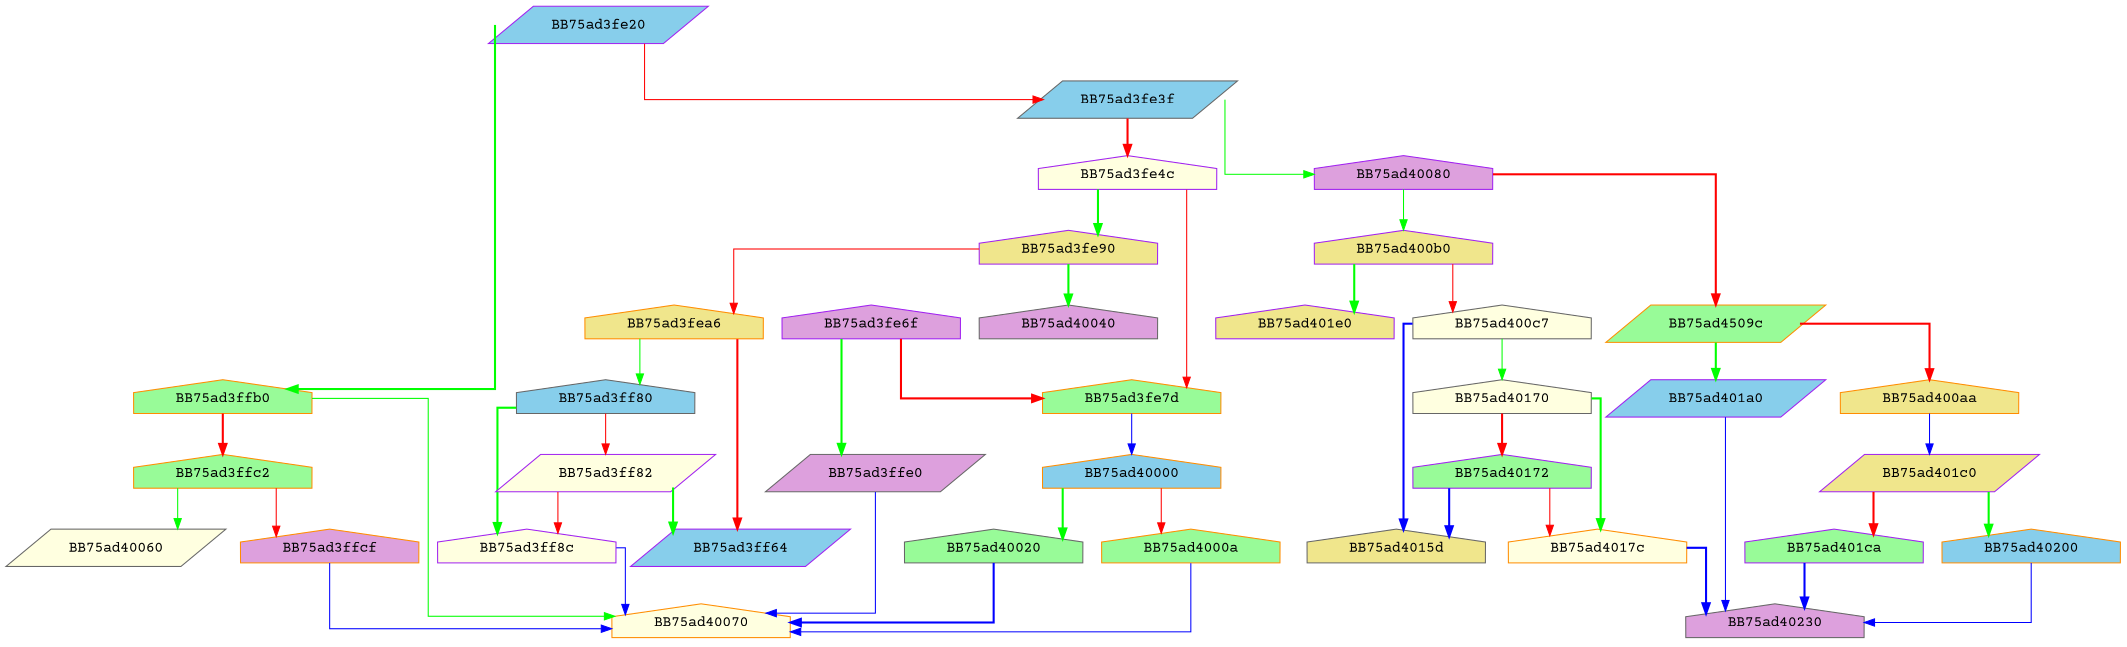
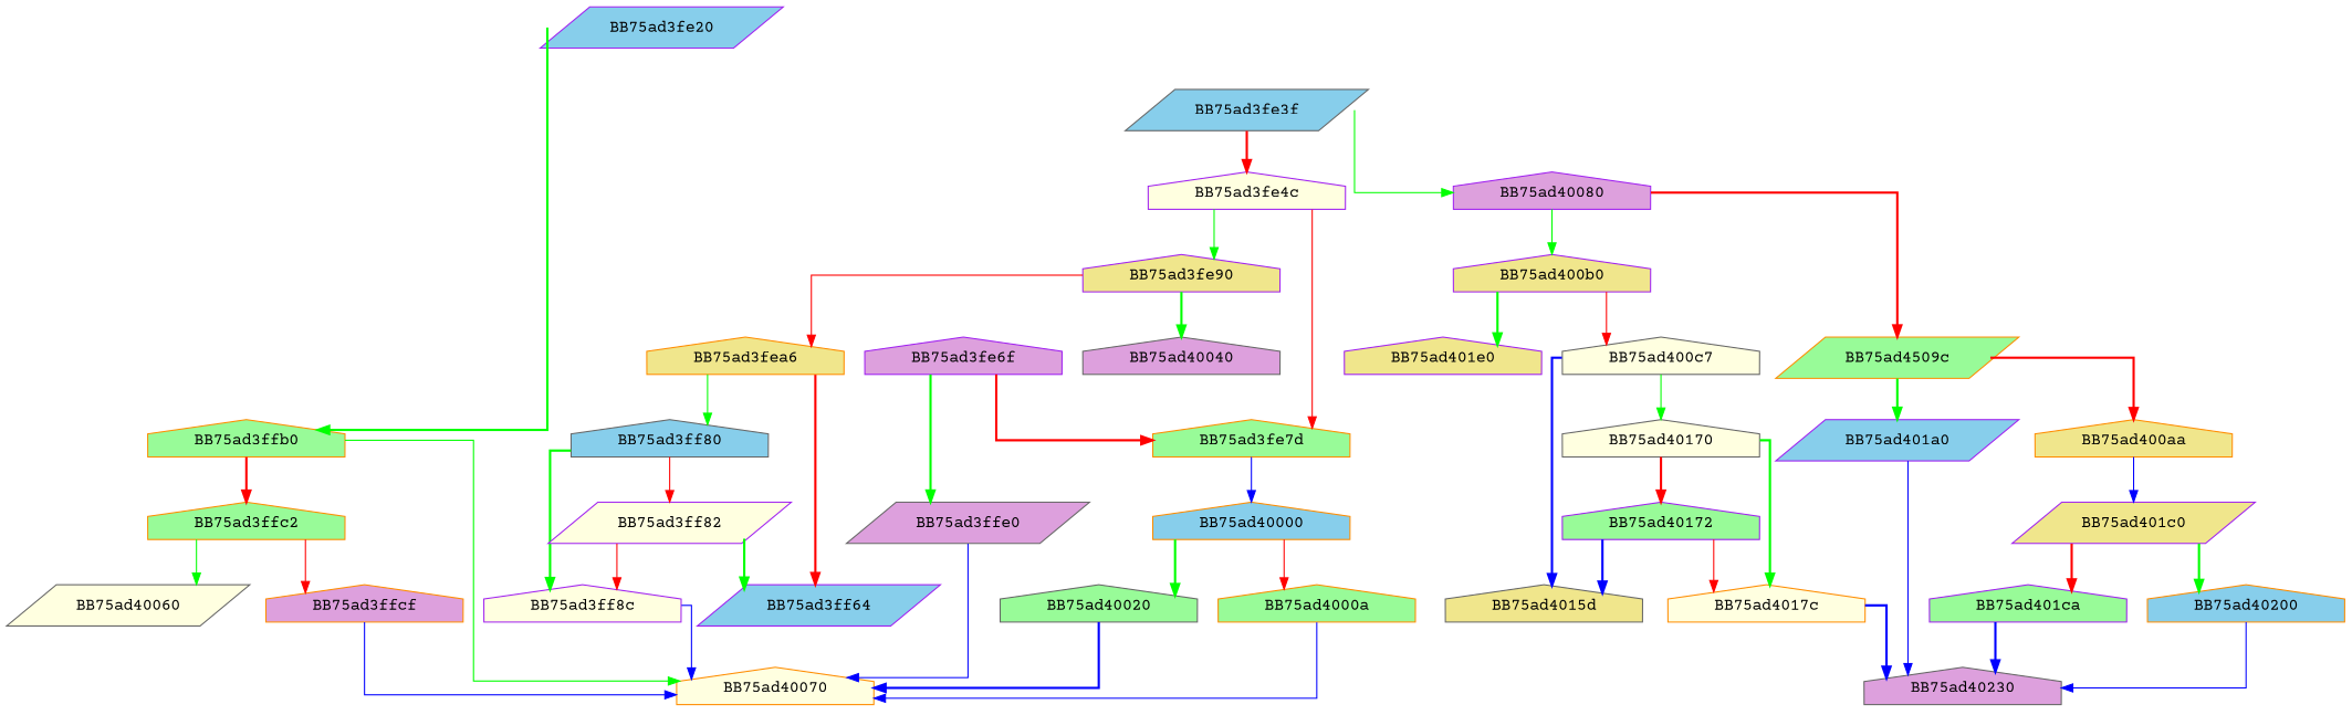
  digraph {
    fontname="Courier Prime"
    splines=ortho
    node [color=purple fillcolor=palegreen fontname="Courier Prime" shape=house style=filled]
    edge [color=green fontname="Courier Prime" style=bold]
    BB75ad3fe20 [fillcolor=skyblue shape=parallelogram]
    BB75ad3ffb0 [color=darkorange]
    BB75ad3fe3f [color=gray40 fillcolor=skyblue shape=parallelogram]
    BB75ad40070 [color=darkorange fillcolor=lightyellow]
    BB75ad3ffc2 [color=darkorange]
    BB75ad40080 [fillcolor=plum]
    BB75ad3fe4c [fillcolor=lightyellow]
    BB75ad40060 [color=gray40 fillcolor=lightyellow shape=parallelogram]
    BB75ad3ffcf [color=darkorange fillcolor=plum]
    BB75ad400b0 [fillcolor=khaki]
    n11 [color=darkorange label=BB75ad4509c shape=parallelogram]
    BB75ad3fe90 [fillcolor=khaki]
    BB75ad3fe7d [color=darkorange]
    BB75ad401e0 [fillcolor=khaki]
    BB75ad400c7 [color=gray40 fillcolor=lightyellow]
    BB75ad401a0 [fillcolor=skyblue shape=parallelogram]
    BB75ad400aa [color=darkorange fillcolor=khaki]
    BB75ad40040 [color=gray40 fillcolor=plum]
    BB75ad3fea6 [color=darkorange fillcolor=khaki]
    BB75ad3fe6f [fillcolor=plum]
    BB75ad3ffe0 [color=gray40 fillcolor=plum shape=parallelogram]
    BB75ad3ff80 [color=gray40 fillcolor=skyblue]
    BB75ad3ff64 [fillcolor=skyblue shape=parallelogram]
    BB75ad40000 [color=darkorange fillcolor=skyblue]
    BB75ad40020 [color=gray40]
    BB75ad4000a [color=darkorange]
    BB75ad3ff8c [fillcolor=lightyellow]
    BB75ad3ff82 [fillcolor=lightyellow shape=parallelogram]
    BB75ad40170 [color=gray40 fillcolor=lightyellow]
    BB75ad4015d [color=gray40 fillcolor=khaki]
    BB75ad40230 [color=gray40 fillcolor=plum]
    BB75ad401c0 [fillcolor=khaki shape=parallelogram]
    BB75ad40200 [color=darkorange fillcolor=skyblue]
    BB75ad401ca
    BB75ad4017c [color=darkorange fillcolor=lightyellow]
    BB75ad40172
    BB75ad3fe20 -> BB75ad3ffb0
-   BB75ad3fe20 -> BB75ad3fe3f [color=red style=solid]
    BB75ad3ffb0 -> BB75ad40070 [style=solid]
    BB75ad3ffb0 -> BB75ad3ffc2 [color=red]
    BB75ad3fe3f -> BB75ad40080 [style=solid]
    BB75ad3fe3f -> BB75ad3fe4c [color=red]
    BB75ad3ffc2 -> BB75ad40060 [style=solid]
    BB75ad3ffc2 -> BB75ad3ffcf [color=red style=solid]
    BB75ad40080 -> BB75ad400b0 [style=solid]
    BB75ad40080 -> n11 [color=red]
-   BB75ad3fe4c -> BB75ad3fe90
+   BB75ad3fe4c -> BB75ad3fe90 [style=solid]
    BB75ad3fe4c -> BB75ad3fe7d [color=red style=solid]
    BB75ad3ffcf -> BB75ad40070 [color=blue style=solid]
    BB75ad400b0 -> BB75ad401e0
    BB75ad400b0 -> BB75ad400c7 [color=red style=solid]
    n11 -> BB75ad401a0
    n11 -> BB75ad400aa [color=red]
    BB75ad3fe90 -> BB75ad40040
    BB75ad3fe90 -> BB75ad3fea6 [color=red style=solid]
    BB75ad3fe7d -> BB75ad40000 [color=blue style=solid]
    BB75ad400c7 -> BB75ad40170 [style=solid]
    BB75ad400c7 -> BB75ad4015d [color=blue]
    BB75ad401a0 -> BB75ad40230 [color=blue style=solid]
    BB75ad400aa -> BB75ad401c0 [color=blue style=solid]
    BB75ad3fea6 -> BB75ad3ff80 [style=solid]
    BB75ad3fea6 -> BB75ad3ff64 [color=red]
    BB75ad3fe6f -> BB75ad3fe7d [color=red]
    BB75ad3fe6f -> BB75ad3ffe0
    BB75ad3ffe0 -> BB75ad40070 [color=blue style=solid]
    BB75ad3ff80 -> BB75ad3ff8c
    BB75ad3ff80 -> BB75ad3ff82 [color=red style=solid]
    BB75ad40000 -> BB75ad40020
    BB75ad40000 -> BB75ad4000a [color=red style=solid]
    BB75ad40020 -> BB75ad40070 [color=blue]
    BB75ad4000a -> BB75ad40070 [color=blue style=solid]
    BB75ad3ff8c -> BB75ad40070 [color=blue style=solid]
    BB75ad3ff82 -> BB75ad3ff64
    BB75ad3ff82 -> BB75ad3ff8c [color=red style=solid]
    BB75ad40170 -> BB75ad4017c
    BB75ad40170 -> BB75ad40172 [color=red]
    BB75ad401c0 -> BB75ad40200
    BB75ad401c0 -> BB75ad401ca [color=red]
    BB75ad40200 -> BB75ad40230 [color=blue style=solid]
    BB75ad401ca -> BB75ad40230 [color=blue]
    BB75ad4017c -> BB75ad40230 [color=blue]
    BB75ad40172 -> BB75ad4015d [color=blue]
    BB75ad40172 -> BB75ad4017c [color=red style=solid]
  }
